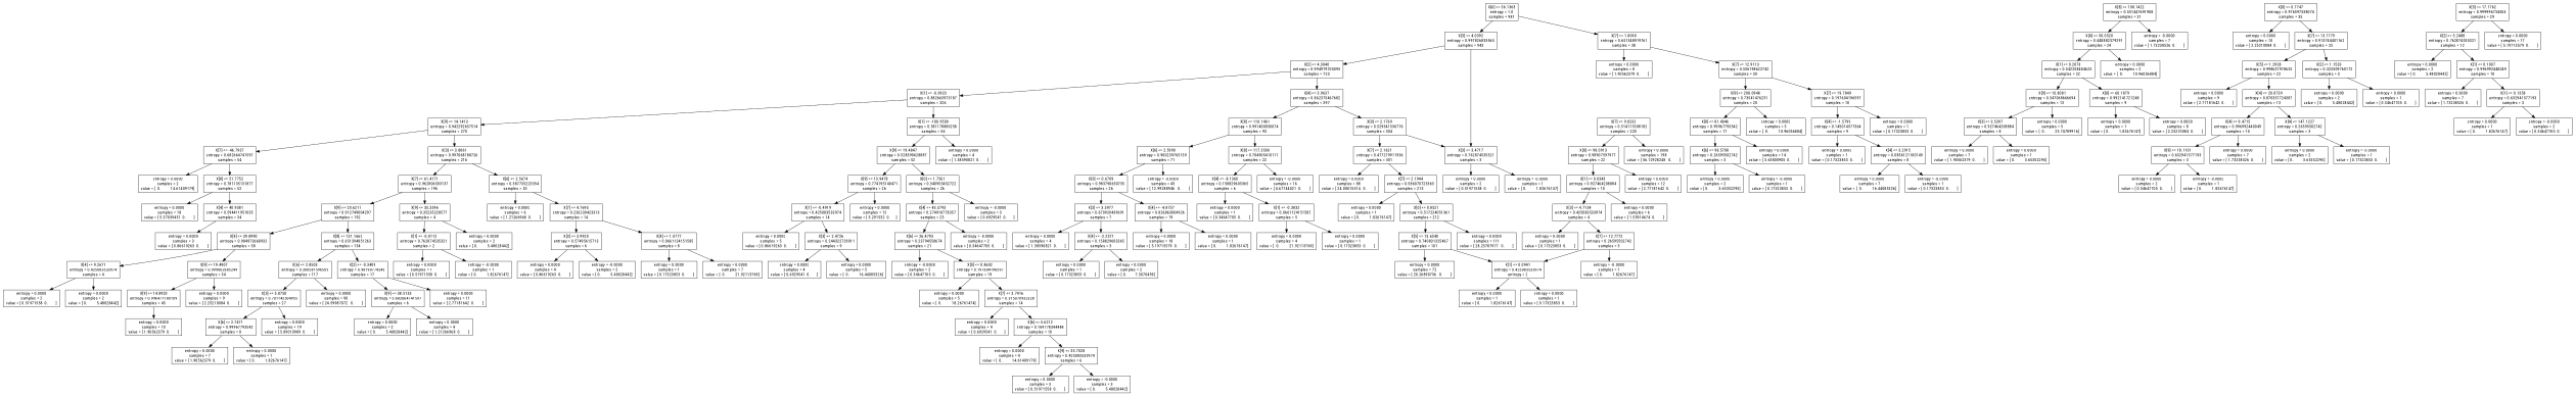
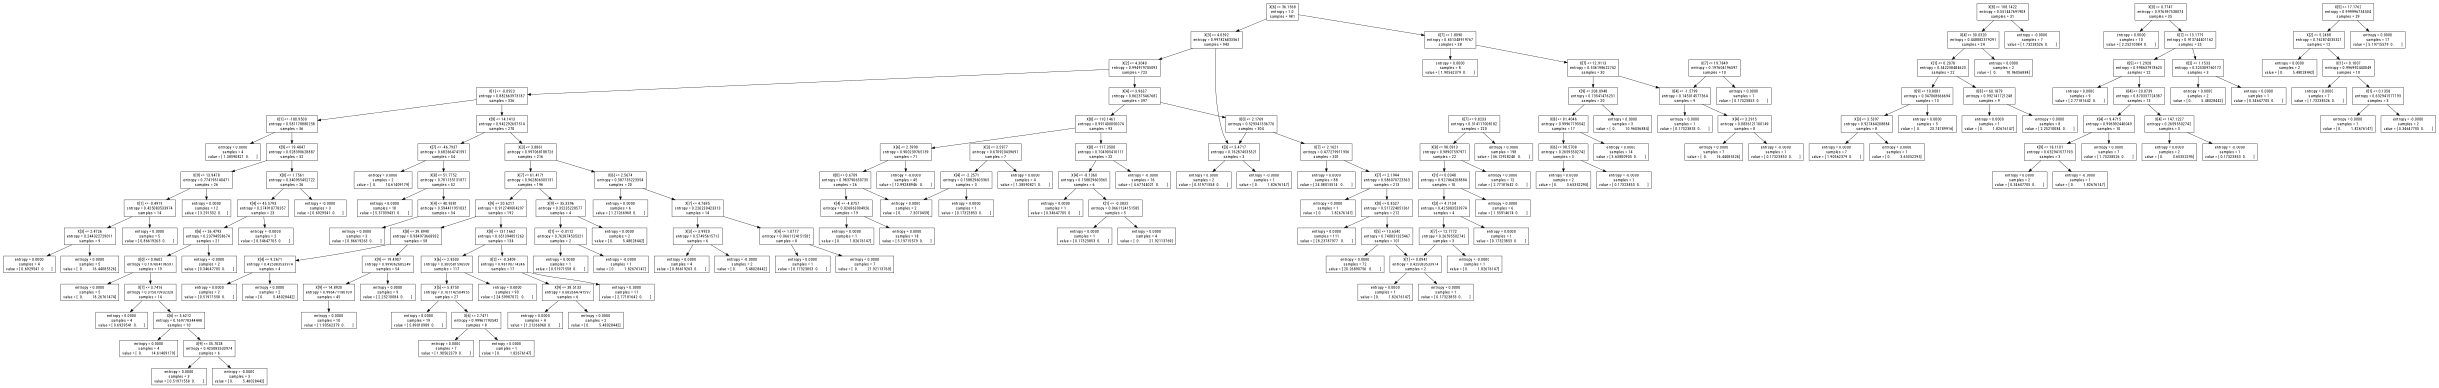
  digraph {
    fontname="Roboto Condensed"
    node [fontname="Roboto Condensed" shape=box]
    edge [fontname="Roboto Condensed"]
    n1 [label="X[6] <= 36.1368\nentropy = 1.0\nsamples = 981"]
    n2 [label="X[3] <= 4.0392\nentropy = 0.997826833565\nsamples = 943"]
    n3 [label="X[7] <= 1.8090\nentropy = 0.651348919767\nsamples = 38"]
    n4 [label="X[2] <= 4.3040\nentropy = 0.994979705093\nsamples = 723"]
    n5 [label="X[3] <= 3.4717\nentropy = 0.762874535321\nsamples = 3"]
    n6 [label="entropy = 0.0000\nsamples = 8\nvalue = [ 1.90562379  0.        ]"]
    n7 [label="X[7] <= 12.9113\nentropy = 0.536198622742\nsamples = 30"]
    n8 [label="X[1] <= -0.0923\nentropy = 0.882663973187\nsamples = 326"]
    n9 [label="X[4] <= 3.9637\nentropy = 0.862375467682\nsamples = 397"]
    n10 [label="X[7] <= 9.8233\nentropy = 0.314117008182\nsamples = 220"]
    n11 [label="entropy = 0.0000\nsamples = 198\nvalue = [ 56.12928248   0.        ]"]
    n12 [label="X[8] <= 98.0913\nentropy = 0.98907597977\nsamples = 22"]
    n13 [label="X[1] <= -180.9500\nentropy = 0.581178880258\nsamples = 56"]
    n14 [label="X[9] <= 14.1413\nentropy = 0.942292657514\nsamples = 270"]
    n15 [label="X[8] <= 110.1461\nentropy = 0.991400050074\nsamples = 93"]
    n16 [label="X[0] <= 2.1769\nentropy = 0.529341336776\nsamples = 304"]
    n17 [label="entropy = 0.0000\nsamples = 4\nvalue = [ 1.38590821  0.        ]"]
    n18 [label="X[9] <= 19.4847\nentropy = 0.528390628887\nsamples = 52"]
    n19 [label="X[7] <= -46.7937\nentropy = 0.682664741597\nsamples = 54"]
    n20 [label="X[3] <= 3.8861\nentropy = 0.997068188726\nsamples = 216"]
    n21 [label="X[9] <= 13.9478\nentropy = 0.774195140471\nsamples = 26"]
    n22 [label="X[0] <= 1.7561\nentropy = 0.340955452722\nsamples = 26"]
    n23 [label="X[1] <= -0.4919\nentropy = 0.425083533974\nsamples = 14"]
    n24 [label="entropy = 0.0000\nsamples = 12\nvalue = [ 3.291532  0.      ]"]
    n25 [label="X[4] <= 45.5793\nentropy = 0.274918778357\nsamples = 23"]
    n26 [label="entropy = -0.0000\nsamples = 3\nvalue = [ 0.6929541  0.       ]"]
    n27 [label="X[3] <= 2.4726\nentropy = 0.244322729011\nsamples = 9"]
    n28 [label="entropy = 0.0000\nsamples = 5\nvalue = [ 0.86619263  0.        ]"]
    n29 [label="entropy = 0.0000\nsamples = 4\nvalue = [ 0.6929541  0.       ]"]
    n30 [label="entropy = 0.0000\nsamples = 5\nvalue = [  0.          16.44085326]"]
    n31 [label="X[6] <= 26.4793\nentropy = 0.23794558674\nsamples = 21"]
    n32 [label="entropy = -0.0000\nsamples = 2\nvalue = [ 0.34647705  0.        ]"]
    n33 [label="X[0] <= 0.8602\nentropy = 0.197604196597\nsamples = 19"]
    n34 [label="entropy = -0.0000\nsamples = 2\nvalue = [ 0.34647705  0.        ]"]
    n35 [label="entropy = 0.0000\nsamples = 5\nvalue = [  0.          18.26761474]"]
    n36 [label="X[7] <= 3.7416\nentropy = 0.315070932328\nsamples = 14"]
    n37 [label="entropy = 0.0000\nsamples = 4\nvalue = [ 0.6929541  0.       ]"]
    n38 [label="X[6] <= 5.6212\nentropy = 0.169778344448\nsamples = 10"]
    n39 [label="entropy = 0.0000\nsamples = 4\nvalue = [  0.          14.61409179]"]
    n40 [label="X[9] <= 35.7028\nentropy = 0.425083533974\nsamples = 6"]
    n41 [label="entropy = 0.0000\nsamples = 3\nvalue = [ 0.51971558  0.        ]"]
    n42 [label="entropy = -0.0000\nsamples = 3\nvalue = [ 0.          5.48028442]"]
    n43 [label="entropy = 0.0000\nsamples = 2\nvalue = [  0.          14.61409179]"]
    n44 [label="X[8] <= 51.7752\nentropy = 0.781135131877\nsamples = 52"]
    n45 [label="X[7] <= 61.4171\nentropy = 0.962806303137\nsamples = 196"]
    n46 [label="X[6] <= 2.5674\nentropy = 0.387735223354\nsamples = 20"]
    n47 [label="entropy = 0.0000\nsamples = 18\nvalue = [ 5.37039431  0.        ]"]
    n48 [label="X[4] <= 40.9381\nentropy = 0.594411951035\nsamples = 34"]
    n49 [label="entropy = 0.0000\nsamples = 3\nvalue = [ 0.86619263  0.        ]"]
    n50 [label="X[8] <= 108.1422\nentropy = 0.551447691908\nsamples = 31"]
    n51 [label="X[4] <= 30.0320\nentropy = 0.448882379291\nsamples = 24"]
    n52 [label="entropy = -0.0000\nsamples = 7\nvalue = [ 1.73238526  0.        ]"]
    n53 [label="X[1] <= 0.2078\nentropy = 0.542258484623\nsamples = 22"]
    n54 [label="entropy = 0.0000\nsamples = 2\nvalue = [  0.          10.96056884]"]
    n55 [label="X[9] <= 10.8081\nentropy = 0.347068666694\nsamples = 13"]
    n56 [label="X[8] <= 60.1879\nentropy = 0.992141721248\nsamples = 9"]
    n57 [label="X[3] <= 3.5397\nentropy = 0.927464208884\nsamples = 8"]
    n58 [label="entropy = 0.0000\nsamples = 5\nvalue = [  0.          23.74789916]"]
    n59 [label="entropy = 0.0000\nsamples = 1\nvalue = [ 0.          1.82676147]"]
    n60 [label="entropy = 0.0000\nsamples = 8\nvalue = [ 2.25210084  0.        ]"]
    n61 [label="entropy = 0.0000\nsamples = 7\nvalue = [ 1.90562379  0.        ]"]
    n62 [label="entropy = 0.0000\nsamples = 1\nvalue = [ 0.          3.65352295]"]
    n63 [label="X[9] <= 20.6217\nentropy = 0.912749004297\nsamples = 192"]
    n64 [label="X[9] <= 35.3396\nentropy = 0.35235228577\nsamples = 4"]
    n65 [label="entropy = 0.0000\nsamples = 6\nvalue = [ 1.21266968  0.        ]"]
    n66 [label="X[7] <= 4.7695\nentropy = 0.226230423313\nsamples = 14"]
    n67 [label="X[8] <= 39.8990\nentropy = 0.984973668932\nsamples = 58"]
    n68 [label="X[8] <= 131.1662\nentropy = 0.651394851263\nsamples = 134"]
    n69 [label="X[1] <= -0.0112\nentropy = 0.762874535321\nsamples = 2"]
    n70 [label="entropy = 0.0000\nsamples = 2\nvalue = [ 0.          5.48028442]"]
    n71 [label="X[4] <= 9.2671\nentropy = 0.425083533974\nsamples = 4"]
    n72 [label="X[9] <= 19.4907\nentropy = 0.999062685249\nsamples = 54"]
    n73 [label="X[6] <= 2.8503\nentropy = 0.300581596509\nsamples = 117"]
    n74 [label="X[2] <= -0.3409\nentropy = 0.98190774246\nsamples = 17"]
    n75 [label="entropy = 0.0000\nsamples = 2\nvalue = [ 0.51971558  0.        ]"]
    n76 [label="entropy = 0.0000\nsamples = 2\nvalue = [ 0.          5.48028442]"]
    n77 [label="X[9] <= 14.8920\nentropy = 0.996471180109\nsamples = 45"]
    n78 [label="entropy = 0.0000\nsamples = 9\nvalue = [ 2.25210084  0.        ]"]
    n79 [label="entropy = 0.0000\nsamples = 10\nvalue = [ 1.90562379  0.        ]"]
    n80 [label="X[0] <= 0.7747\nentropy = 0.976597538074\nsamples = 35"]
    n81 [label="entropy = 0.0000\nsamples = 10\nvalue = [ 2.25210084  0.        ]"]
    n82 [label="X[7] <= 13.1779\nentropy = 0.913744401162\nsamples = 25"]
    n83 [label="X[5] <= 1.2928\nentropy = 0.998637978625\nsamples = 22"]
    n84 [label="X[2] <= 1.1533\nentropy = 0.325309760172\nsamples = 3"]
    n85 [label="entropy = 0.0000\nsamples = 9\nvalue = [ 2.77181642  0.        ]"]
    n86 [label="X[4] <= 20.8739\nentropy = 0.870337724387\nsamples = 13"]
    n87 [label="entropy = 0.0000\nsamples = 2\nvalue = [ 0.          5.48028442]"]
    n88 [label="entropy = 0.0000\nsamples = 1\nvalue = [ 0.34647705  0.        ]"]
    n89 [label="X[4] <= 9.4715\nentropy = 0.996992440049\nsamples = 10"]
    n90 [label="X[4] <= 147.1227\nentropy = 0.26595502742\nsamples = 3"]
    n91 [label="X[9] <= 18.1101\nentropy = 0.632941577193\nsamples = 3"]
    n92 [label="entropy = 0.0000\nsamples = 7\nvalue = [ 1.73238526  0.        ]"]
    n93 [label="entropy = 0.0000\nsamples = 2\nvalue = [ 0.          3.65352295]"]
    n94 [label="entropy = -0.0000\nsamples = 1\nvalue = [ 0.17323853  0.        ]"]
    n95 [label="entropy = 0.0000\nsamples = 2\nvalue = [ 0.34647705  0.        ]"]
    n96 [label="entropy = -0.0000\nsamples = 1\nvalue = [ 0.          1.82676147]"]
    n97 [label="X[5] <= 5.8750\nentropy = 0.701142504955\nsamples = 27"]
    n98 [label="entropy = 0.0000\nsamples = 90\nvalue = [ 24.59987072   0.        ]"]
    n99 [label="X[9] <= 38.5133\nentropy = 0.682664741597\nsamples = 6"]
    n100 [label="entropy = 0.0000\nsamples = 11\nvalue = [ 2.77181642  0.        ]"]
    n101 [label="entropy = 0.0000\nsamples = 19\nvalue = [ 5.89010989  0.        ]"]
    n102 [label="X[6] <= 2.7471\nentropy = 0.99967793542\nsamples = 8"]
    n103 [label="entropy = 0.0000\nsamples = 7\nvalue = [ 1.90562379  0.        ]"]
    n104 [label="entropy = 0.0000\nsamples = 1\nvalue = [ 0.          1.82676147]"]
    n105 [label="entropy = 0.0000\nsamples = 4\nvalue = [ 1.21266968  0.        ]"]
    n106 [label="entropy = 0.0000\nsamples = 2\nvalue = [ 0.          5.48028442]"]
    n107 [label="entropy = 0.0000\nsamples = 1\nvalue = [ 0.51971558  0.        ]"]
    n108 [label="entropy = -0.0000\nsamples = 1\nvalue = [ 0.          1.82676147]"]
    n109 [label="X[3] <= 3.9920\nentropy = 0.57495615713\nsamples = 6"]
    n110 [label="X[4] <= 1.0777\nentropy = 0.0661124151585\nsamples = 8"]
    n111 [label="entropy = 0.0000\nsamples = 4\nvalue = [ 0.86619263  0.        ]"]
    n112 [label="entropy = -0.0000\nsamples = 2\nvalue = [ 0.          5.48028442]"]
    n113 [label="entropy = 0.0000\nsamples = 1\nvalue = [ 0.17323853  0.        ]"]
    n114 [label="entropy = 0.0000\nsamples = 7\nvalue = [  0.          21.92113769]"]
    n115 [label="X[6] <= 2.5990\nentropy = 0.900239765139\nsamples = 71"]
    n116 [label="X[8] <= 117.3500\nentropy = 0.704905410111\nsamples = 22"]
    n117 [label="X[7] <= 2.1621\nentropy = 0.477279911936\nsamples = 301"]
    n118 [label="X[0] <= 0.6709\nentropy = 0.983790650735\nsamples = 26"]
    n119 [label="entropy = -0.0000\nsamples = 45\nvalue = [ 12.99288946   0.        ]"]
    n120 [label="X[4] <= -8.1360\nentropy = 0.158829603365\nsamples = 6"]
    n121 [label="entropy = -0.0000\nsamples = 16\nvalue = [ 4.67744021  0.        ]"]
    n122 [label="X[3] <= 3.5977\nentropy = 0.670920439691\nsamples = 7"]
    n123 [label="X[4] <= -4.8757\nentropy = 0.826863004926\nsamples = 19"]
    n124 [label="entropy = 0.0000\nsamples = 4\nvalue = [ 1.38590821  0.        ]"]
    n125 [label="X[4] <= -2.2571\nentropy = 0.158829603365\nsamples = 3"]
    n126 [label="entropy = 0.0000\nsamples = 1\nvalue = [ 0.          1.82676147]"]
    n127 [label="entropy = 0.0000\nsamples = 18\nvalue = [ 5.19715579  0.        ]"]
    n128 [label="entropy = 0.0000\nsamples = 1\nvalue = [ 0.17323853  0.        ]"]
    n129 [label="entropy = 0.0000\nsamples = 2\nvalue = [ 0.         7.3070459]"]
    n130 [label="entropy = 0.0000\nsamples = 1\nvalue = [ 0.34647705  0.        ]"]
    n131 [label="X[1] <= -0.3832\nentropy = 0.0661124151585\nsamples = 5"]
    n132 [label="entropy = 0.0000\nsamples = 1\nvalue = [ 0.17323853  0.        ]"]
    n133 [label="entropy = 0.0000\nsamples = 4\nvalue = [  0.          21.92113769]"]
    n134 [label="entropy = 0.0000\nsamples = 88\nvalue = [ 24.08015514   0.        ]"]
    n135 [label="X[7] <= 2.1944\nentropy = 0.586070723363\nsamples = 213"]
    n136 [label="entropy = 0.0000\nsamples = 2\nvalue = [ 0.51971558  0.        ]"]
    n137 [label="entropy = -0.0000\nsamples = 1\nvalue = [ 0.          1.82676147]"]
    n138 [label="entropy = 0.0000\nsamples = 1\nvalue = [ 0.          1.82676147]"]
    n139 [label="X[0] <= 0.8527\nentropy = 0.517224051361\nsamples = 212"]
    n140 [label="entropy = 0.0000\nsamples = 111\nvalue = [ 28.23787977   0.        ]"]
    n141 [label="X[5] <= 13.6540\nentropy = 0.740831325467\nsamples = 101"]
    n142 [label="entropy = 0.0000\nsamples = 72\nvalue = [ 20.26890756   0.        ]"]
-   n143 [label="X[1] <= 0.0941\nentropy = 0.425083533974\nentropy = 2"]
+   n143 [label="X[1] <= 0.0941\nentropy = 0.425083533974\nsamples = 2"]
    n144 [label="X[5] <= 17.1762\nentropy = 0.999996734504\nsamples = 29"]
    n145 [label="X[2] <= 5.2488\nentropy = 0.762874535321\nsamples = 12"]
    n146 [label="entropy = 0.0000\nsamples = 17\nvalue = [ 5.19715579  0.        ]"]
    n147 [label="entropy = 0.0000\nsamples = 2\nvalue = [ 0.          5.48028442]"]
    n148 [label="X[1] <= 0.1007\nentropy = 0.996992440049\nsamples = 10"]
    n149 [label="entropy = 0.0000\nsamples = 7\nvalue = [ 1.73238526  0.        ]"]
    n150 [label="X[1] <= 0.1358\nentropy = 0.632941577193\nsamples = 3"]
    n151 [label="entropy = 0.0000\nsamples = 1\nvalue = [ 0.          1.82676147]"]
    n152 [label="entropy = -0.0000\nsamples = 2\nvalue = [ 0.34647705  0.        ]"]
    n153 [label="entropy = 0.0000\nsamples = 12\nvalue = [ 2.77181642  0.        ]"]
    n154 [label="X[1] <= 0.0348\nentropy = 0.927464208884\nsamples = 10"]
    n155 [label="entropy = 0.0000\nsamples = 6\nvalue = [ 1.55914674  0.        ]"]
    n156 [label="X[3] <= 4.7134\nentropy = 0.425083533974\nsamples = 4"]
    n157 [label="X[7] <= 12.7772\nentropy = 0.26595502742\nsamples = 3"]
    n158 [label="entropy = 0.0000\nsamples = 1\nvalue = [ 0.17323853  0.        ]"]
    n159 [label="entropy = -0.0000\nsamples = 1\nvalue = [ 0.          1.82676147]"]
    n160 [label="entropy = 0.0000\nsamples = 1\nvalue = [ 0.          1.82676147]"]
    n161 [label="entropy = 0.0000\nsamples = 1\nvalue = [ 0.17323853  0.        ]"]
    n162 [label="X[9] <= 208.0948\nentropy = 0.73541476231\nsamples = 20"]
    n163 [label="X[7] <= 19.7849\nentropy = 0.197604196597\nsamples = 10"]
    n164 [label="X[8] <= 81.4046\nentropy = 0.99967793542\nsamples = 17"]
    n165 [label="entropy = 0.0000\nsamples = 3\nvalue = [  0.          10.96056884]"]
    n166 [label="X[4] <= -1.5799\nentropy = 0.145014577364\nsamples = 9"]
    n167 [label="entropy = 0.0000\nsamples = 1\nvalue = [ 0.17323853  0.        ]"]
    n168 [label="X[6] <= 98.5708\nentropy = 0.26595502742\nsamples = 3"]
    n169 [label="entropy = 0.0000\nsamples = 14\nvalue = [ 3.63800905  0.        ]"]
    n170 [label="entropy = 0.0000\nsamples = 2\nvalue = [ 0.          3.65352295]"]
    n171 [label="entropy = -0.0000\nsamples = 1\nvalue = [ 0.17323853  0.        ]"]
    n172 [label="entropy = 0.0000\nsamples = 1\nvalue = [ 0.17323853  0.        ]"]
    n173 [label="X[4] <= 3.2915\nentropy = 0.0836121100149\nsamples = 8"]
    n174 [label="entropy = 0.0000\nsamples = 7\nvalue = [  0.          16.44085326]"]
    n175 [label="entropy = -0.0000\nsamples = 1\nvalue = [ 0.17323853  0.        ]"]
    n1 -> n2
    n1 -> n3
    n2 -> n4
    n2 -> n5
    n3 -> n6
    n3 -> n7
    n4 -> n8
    n4 -> n9
    n5 -> n136
    n5 -> n137
    n7 -> n162
-   n7 -> n163
+   n7 -> n166
    n8 -> n13
    n8 -> n14
    n9 -> n15
    n9 -> n16
    n10 -> n11
    n10 -> n12
    n12 -> n153
    n12 -> n154
    n13 -> n17
    n13 -> n18
    n14 -> n19
    n14 -> n20
    n15 -> n115
    n15 -> n116
    n16 -> n5
    n16 -> n117
    n18 -> n21
    n18 -> n22
    n19 -> n43
    n19 -> n44
    n20 -> n45
    n20 -> n46
    n21 -> n23
    n21 -> n24
    n22 -> n25
    n22 -> n26
    n23 -> n27
    n23 -> n28
    n25 -> n31
    n25 -> n32
    n27 -> n29
    n27 -> n30
    n31 -> n33
    n31 -> n34
    n33 -> n35
    n33 -> n36
    n36 -> n37
    n36 -> n38
    n38 -> n39
    n38 -> n40
    n40 -> n41
    n40 -> n42
    n44 -> n47
    n44 -> n48
    n45 -> n63
    n45 -> n64
    n46 -> n65
    n46 -> n66
    n48 -> n49
    n50 -> n51
    n50 -> n52
    n51 -> n53
    n51 -> n54
    n53 -> n55
    n53 -> n56
    n55 -> n57
    n55 -> n58
    n56 -> n59
    n56 -> n60
    n57 -> n61
    n57 -> n62
    n63 -> n67
    n63 -> n68
    n64 -> n69
    n64 -> n70
    n66 -> n109
    n66 -> n110
    n67 -> n71
    n67 -> n72
    n68 -> n73
    n68 -> n74
    n69 -> n107
    n69 -> n108
    n71 -> n75
    n71 -> n76
    n72 -> n77
    n72 -> n78
    n73 -> n97
    n73 -> n98
    n74 -> n99
    n74 -> n100
    n77 -> n79
    n80 -> n81
    n80 -> n82
    n82 -> n83
    n82 -> n84
    n83 -> n85
    n83 -> n86
    n84 -> n87
    n84 -> n88
    n86 -> n89
    n86 -> n90
    n89 -> n91
    n89 -> n92
    n90 -> n93
    n90 -> n94
    n91 -> n95
    n91 -> n96
    n97 -> n101
    n97 -> n102
    n99 -> n105
    n99 -> n106
    n102 -> n103
    n102 -> n104
    n109 -> n111
    n109 -> n112
    n110 -> n113
    n110 -> n114
    n115 -> n118
    n115 -> n119
    n116 -> n120
    n116 -> n121
    n117 -> n134
    n117 -> n135
-   n118 -> n122
+   n118 -> n129
    n118 -> n123
    n120 -> n130
    n120 -> n131
    n122 -> n124
    n122 -> n125
    n123 -> n126
    n123 -> n127
    n125 -> n128
    n125 -> n129
    n131 -> n132
    n131 -> n133
    n135 -> n138
    n135 -> n139
    n139 -> n140
    n139 -> n141
    n141 -> n142
    n141 -> n143
    n143 -> n160
    n143 -> n161
    n144 -> n145
    n144 -> n146
    n145 -> n147
    n145 -> n148
    n148 -> n149
    n148 -> n150
    n150 -> n151
    n150 -> n152
    n154 -> n155
    n154 -> n156
    n156 -> n157
    n156 -> n158
    n157 -> n143
    n157 -> n159
    n162 -> n164
    n162 -> n165
    n163 -> n166
    n163 -> n167
    n164 -> n168
    n164 -> n169
    n166 -> n172
    n166 -> n173
    n168 -> n170
    n168 -> n171
    n173 -> n174
    n173 -> n175
  }
